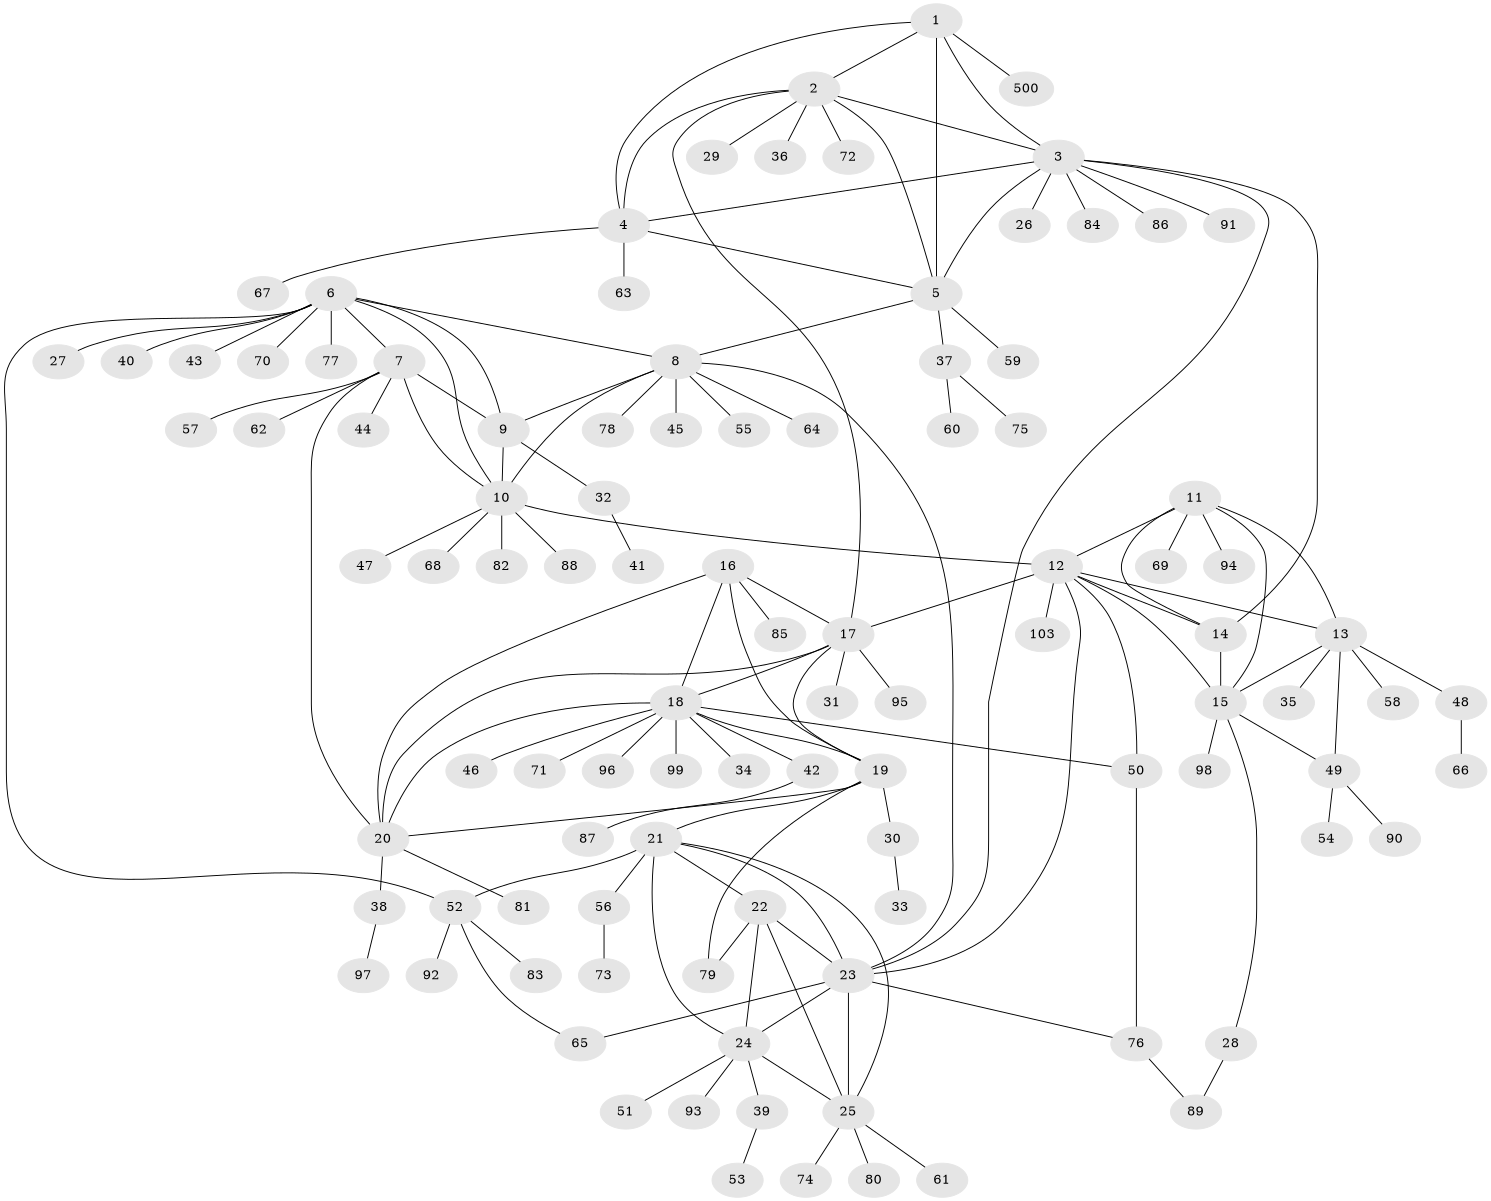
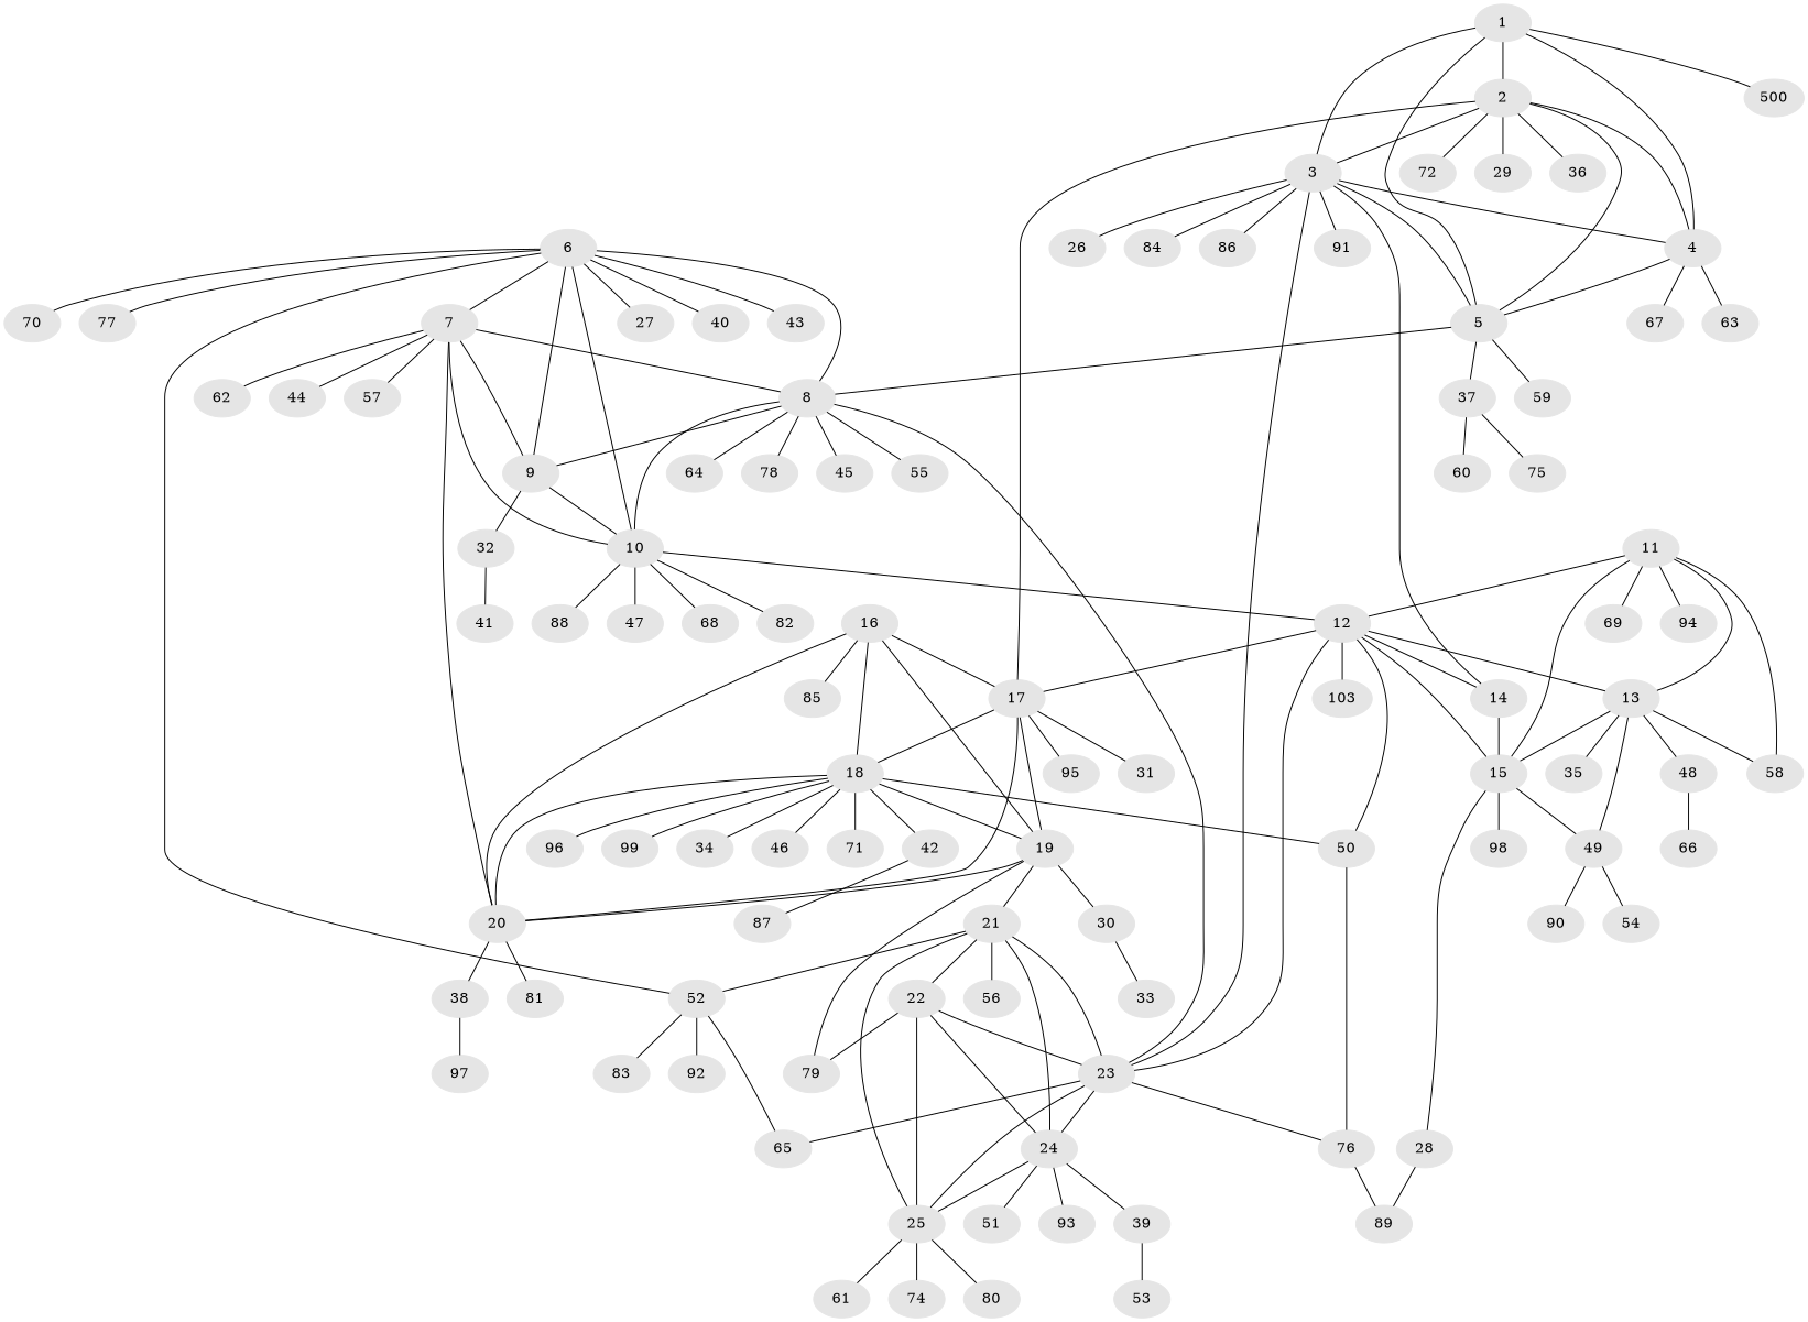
  graph {
    node [color=gray90 style=filled]
    1
    2
    3
    4
    5
    n6 [label=500]
    17
    29
    36
    72
    14
    23
    26
    84
    86
    91
    63
    67
    8
    37
    59
    20
    18
    19
    31
    95
    15
    24
    25
    65
    76
    9
    10
    45
    55
    64
    78
    60
    75
    6
    7
    27
    40
    43
    52
    70
    77
    44
    57
    62
    32
    12
    47
    68
    82
    88
    83
    92
    38
    81
    41
    13
    50
    n64 [label=103]
    11
    69
    94
    35
    48
    58
    49
    28
    98
    66
    89
    54
    90
    16
    85
    34
    42
    46
    71
    96
    99
    21
    30
    79
    87
    22
    56
    33
    97
    39
    51
    93
    61
    74
    80
-   73
    53
    1 -- 2
    1 -- 3
    1 -- 4
    1 -- 5
    1 -- n6
    2 -- 3
    2 -- 4
    2 -- 5
    2 -- 17
    2 -- 29
    2 -- 36
    2 -- 72
    3 -- 4
    3 -- 5
    3 -- 14
    3 -- 23
    3 -- 26
    3 -- 84
    3 -- 86
    3 -- 91
    4 -- 5
    4 -- 63
    4 -- 67
    5 -- 8
    5 -- 37
    5 -- 59
    17 -- 20
    17 -- 18
    17 -- 19
    17 -- 31
    17 -- 95
    14 -- 15
    23 -- 24
    23 -- 25
    23 -- 65
    23 -- 76
    8 -- 23
    8 -- 9
    8 -- 10
    8 -- 45
    8 -- 55
    8 -- 64
    8 -- 78
    37 -- 60
    37 -- 75
    20 -- 38
    20 -- 81
    18 -- 20
    18 -- 19
    18 -- 50
    18 -- 34
    18 -- 42
    18 -- 46
    18 -- 71
    18 -- 96
    18 -- 99
    19 -- 20
    19 -- 21
    19 -- 30
    19 -- 79
    15 -- 49
    15 -- 28
    15 -- 98
    24 -- 25
    24 -- 39
    24 -- 51
    24 -- 93
    25 -- 61
    25 -- 74
    25 -- 80
    76 -- 89
    9 -- 10
    9 -- 32
    10 -- 12
    10 -- 47
    10 -- 68
    10 -- 82
    10 -- 88
    6 -- 8
    6 -- 9
    6 -- 10
    6 -- 7
    6 -- 27
    6 -- 40
    6 -- 43
    6 -- 52
    6 -- 70
    6 -- 77
+   7 -- 8
    7 -- 20
    7 -- 9
    7 -- 10
    7 -- 44
    7 -- 57
    7 -- 62
    52 -- 65
    52 -- 83
    52 -- 92
    32 -- 41
    12 -- 17
    12 -- 14
    12 -- 23
    12 -- 15
    12 -- 13
    12 -- 50
    12 -- n64
    38 -- 97
    13 -- 15
    13 -- 35
    13 -- 48
    13 -- 58
    13 -- 49
    50 -- 76
-   11 -- 14
+   11 -- 58
    11 -- 15
    11 -- 12
    11 -- 13
    11 -- 69
    11 -- 94
    48 -- 66
    49 -- 54
    49 -- 90
    28 -- 89
    16 -- 17
    16 -- 20
    16 -- 18
    16 -- 19
    16 -- 85
    42 -- 87
    21 -- 23
    21 -- 24
    21 -- 25
    21 -- 52
    21 -- 22
    21 -- 56
    30 -- 33
    22 -- 23
    22 -- 24
    22 -- 25
    22 -- 79
-   56 -- 73
    39 -- 53
  }
